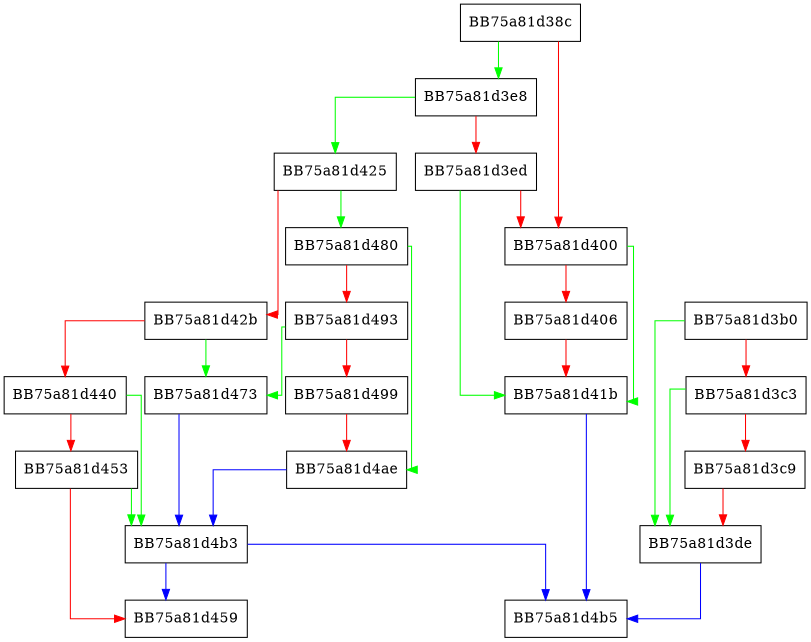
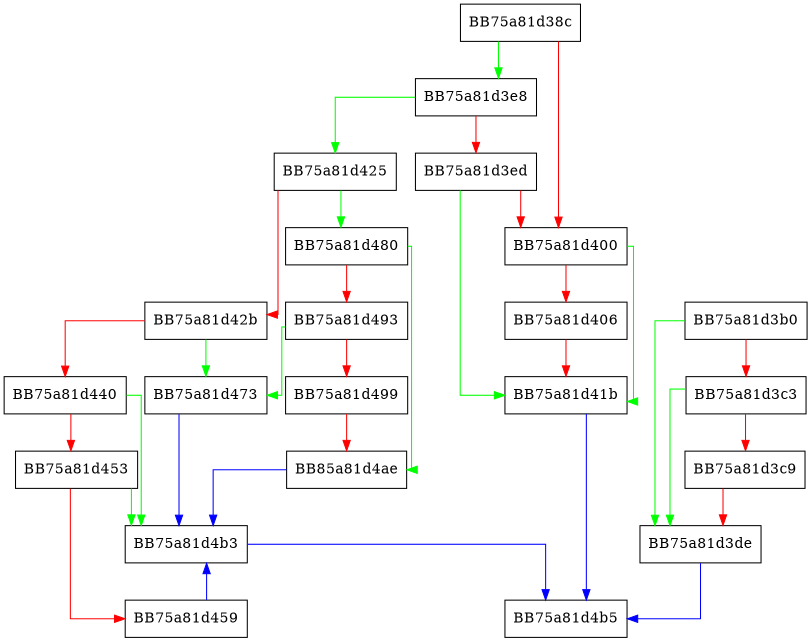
  digraph {
    splines=ortho
    node [shape=box]
    edge [color=red]
    BB75a81d38c
    BB75a81d3e8
    BB75a81d400
    BB75a81d425
    BB75a81d3ed
    BB75a81d3b0
    BB75a81d3de
    BB75a81d3c3
    BB75a81d480
    BB75a81d42b
    BB75a81d41b
    BB75a81d4b5
    BB75a81d3c9
-   BB75a81d4ae
+   BB75a81d4ae [label=BB85a81d4ae]
    BB75a81d493
    BB75a81d473
    BB75a81d440
    BB75a81d406
    BB75a81d4b3
    BB75a81d499
    BB75a81d453
    BB75a81d459
    BB75a81d38c -> BB75a81d3e8 [color=green]
    BB75a81d38c -> BB75a81d400
    BB75a81d3e8 -> BB75a81d425 [color=green]
    BB75a81d3e8 -> BB75a81d3ed
    BB75a81d400 -> BB75a81d41b [color=green]
    BB75a81d400 -> BB75a81d406
    BB75a81d425 -> BB75a81d480 [color=green]
    BB75a81d425 -> BB75a81d42b
    BB75a81d3ed -> BB75a81d400
    BB75a81d3ed -> BB75a81d41b [color=green]
    BB75a81d3b0 -> BB75a81d3de [color=green]
    BB75a81d3b0 -> BB75a81d3c3
    BB75a81d3de -> BB75a81d4b5 [color=blue]
    BB75a81d3c3 -> BB75a81d3de [color=green]
    BB75a81d3c3 -> BB75a81d3c9
    BB75a81d480 -> BB75a81d4ae [color=green]
    BB75a81d480 -> BB75a81d493
    BB75a81d42b -> BB75a81d473 [color=green]
    BB75a81d42b -> BB75a81d440
    BB75a81d41b -> BB75a81d4b5 [color=blue]
    BB75a81d3c9 -> BB75a81d3de
    BB75a81d4ae -> BB75a81d4b3 [color=blue]
    BB75a81d493 -> BB75a81d473 [color=green]
    BB75a81d493 -> BB75a81d499
    BB75a81d473 -> BB75a81d4b3 [color=blue]
    BB75a81d440 -> BB75a81d4b3 [color=green]
    BB75a81d440 -> BB75a81d453
    BB75a81d406 -> BB75a81d41b
    BB75a81d4b3 -> BB75a81d4b5 [color=blue]
    BB75a81d499 -> BB75a81d4ae
    BB75a81d453 -> BB75a81d4b3 [color=green]
    BB75a81d453 -> BB75a81d459
-   BB75a81d4b3 -> BB75a81d459 [color=blue]
+   BB75a81d459 -> BB75a81d4b3 [color=blue]
  }
